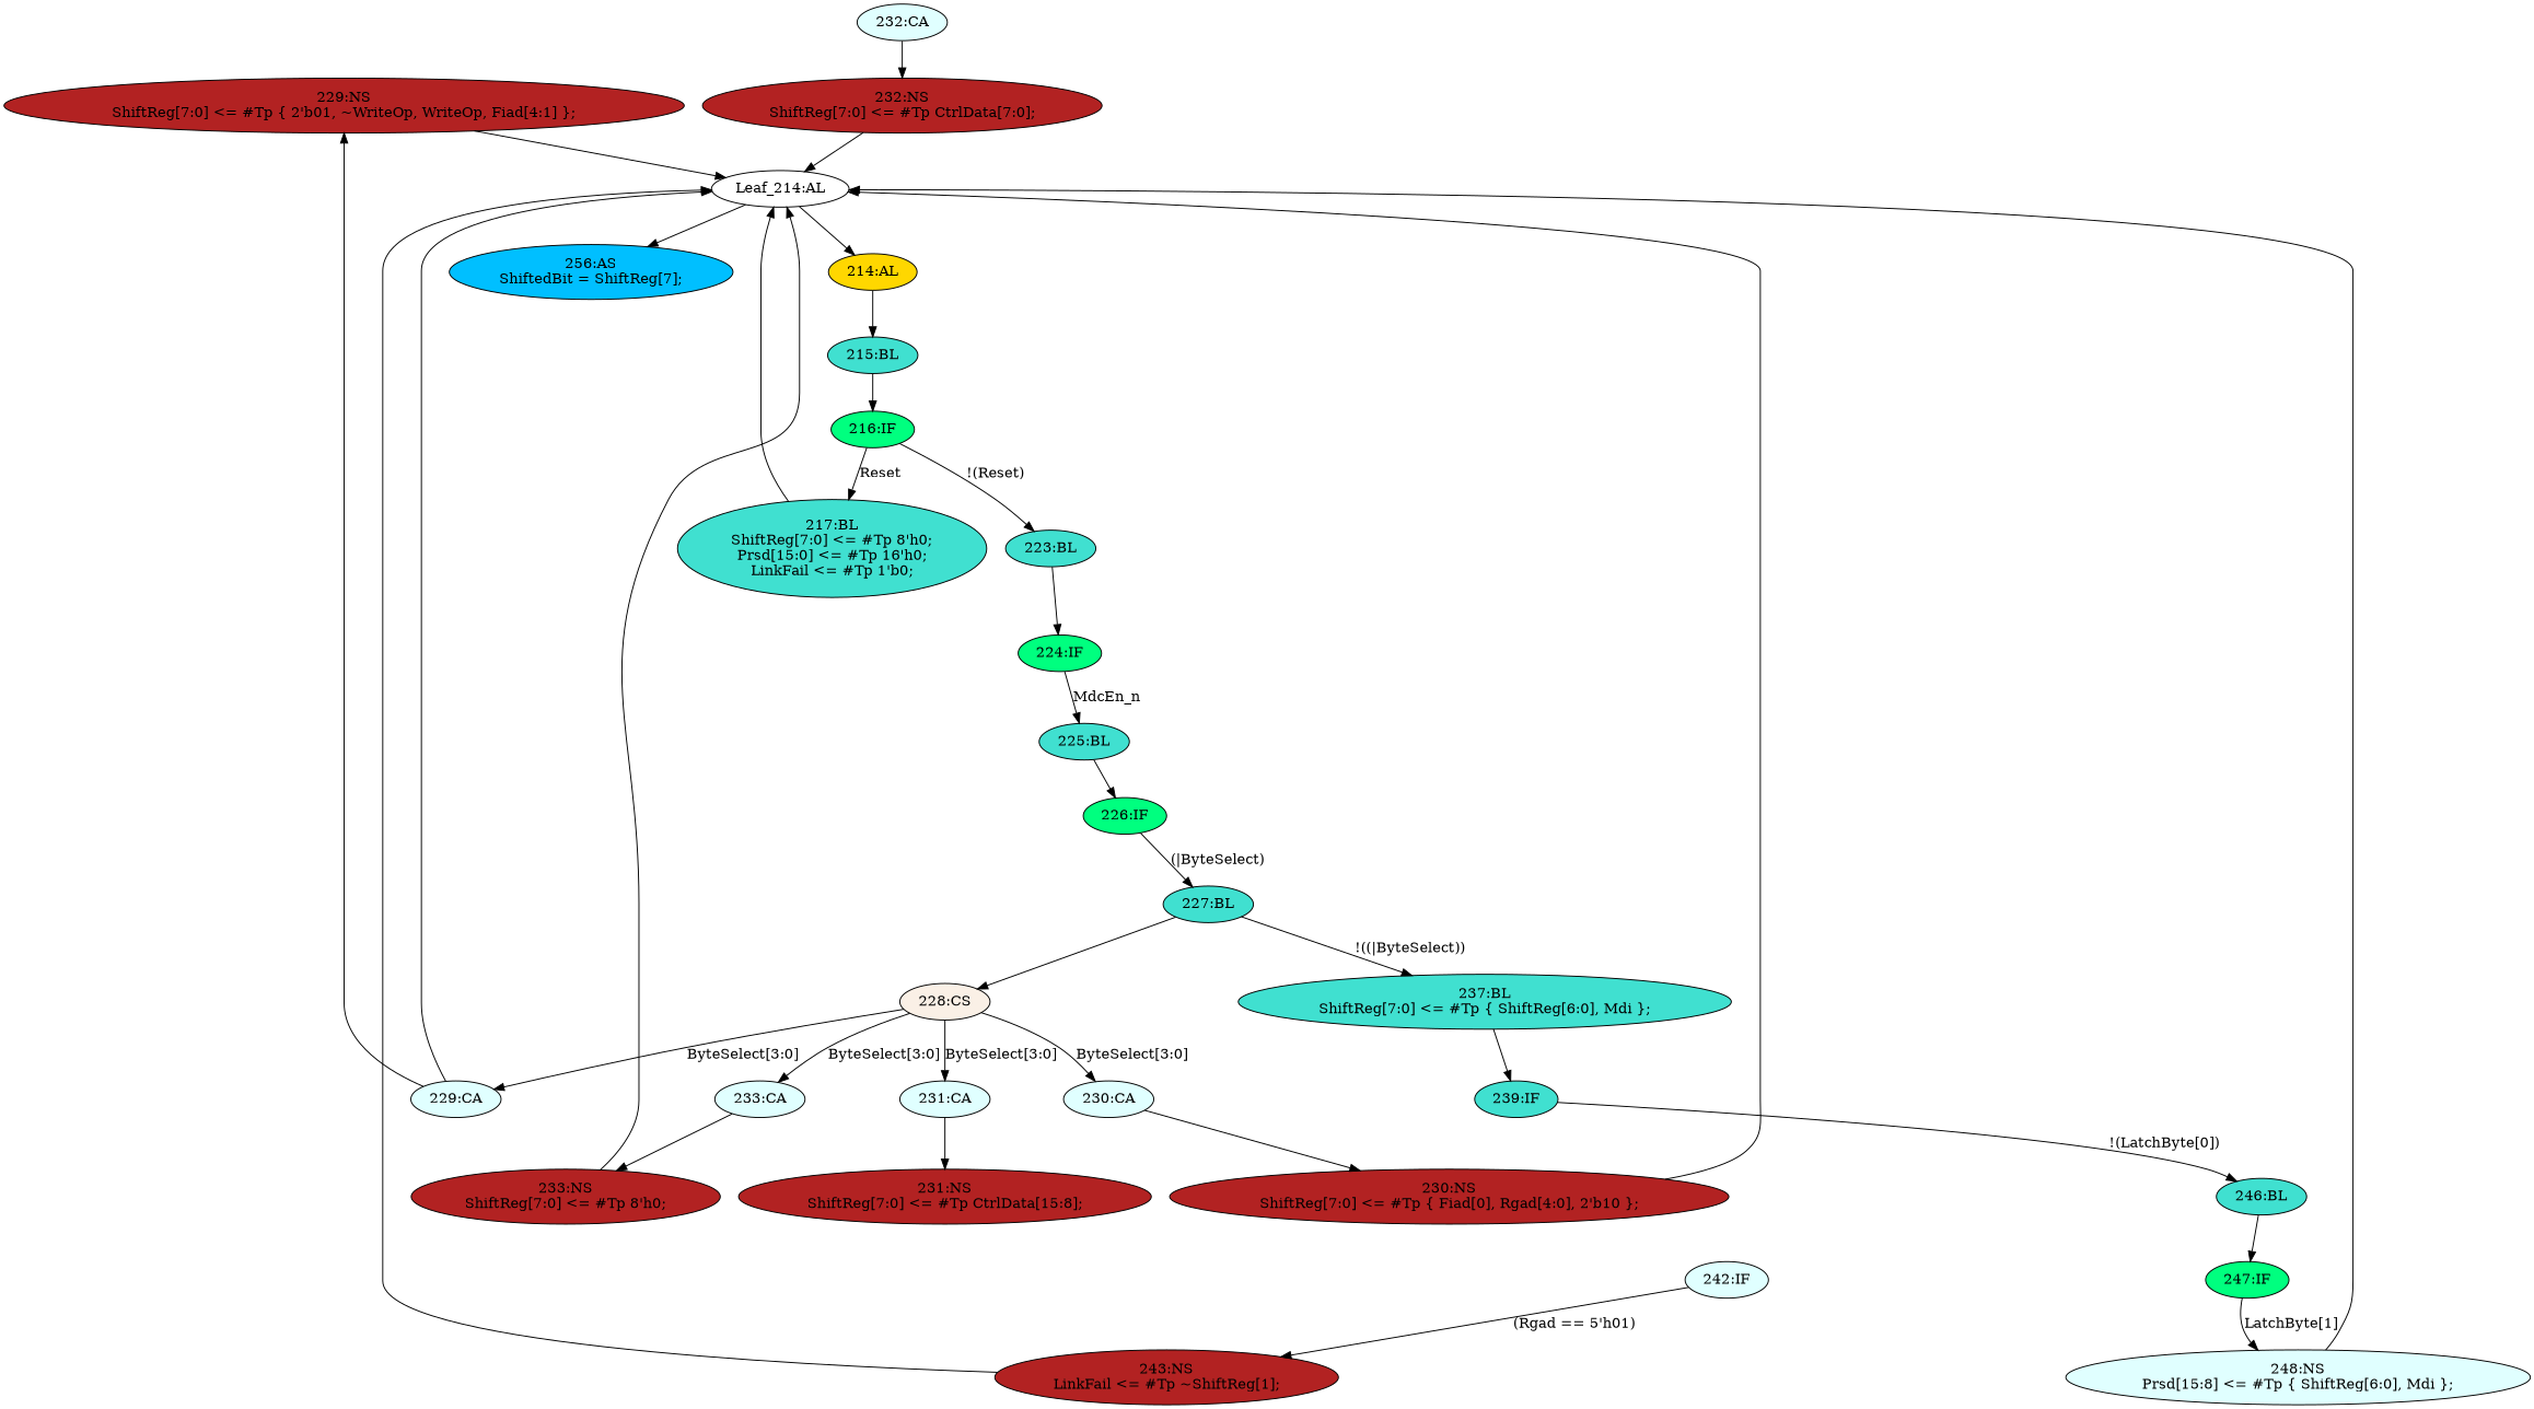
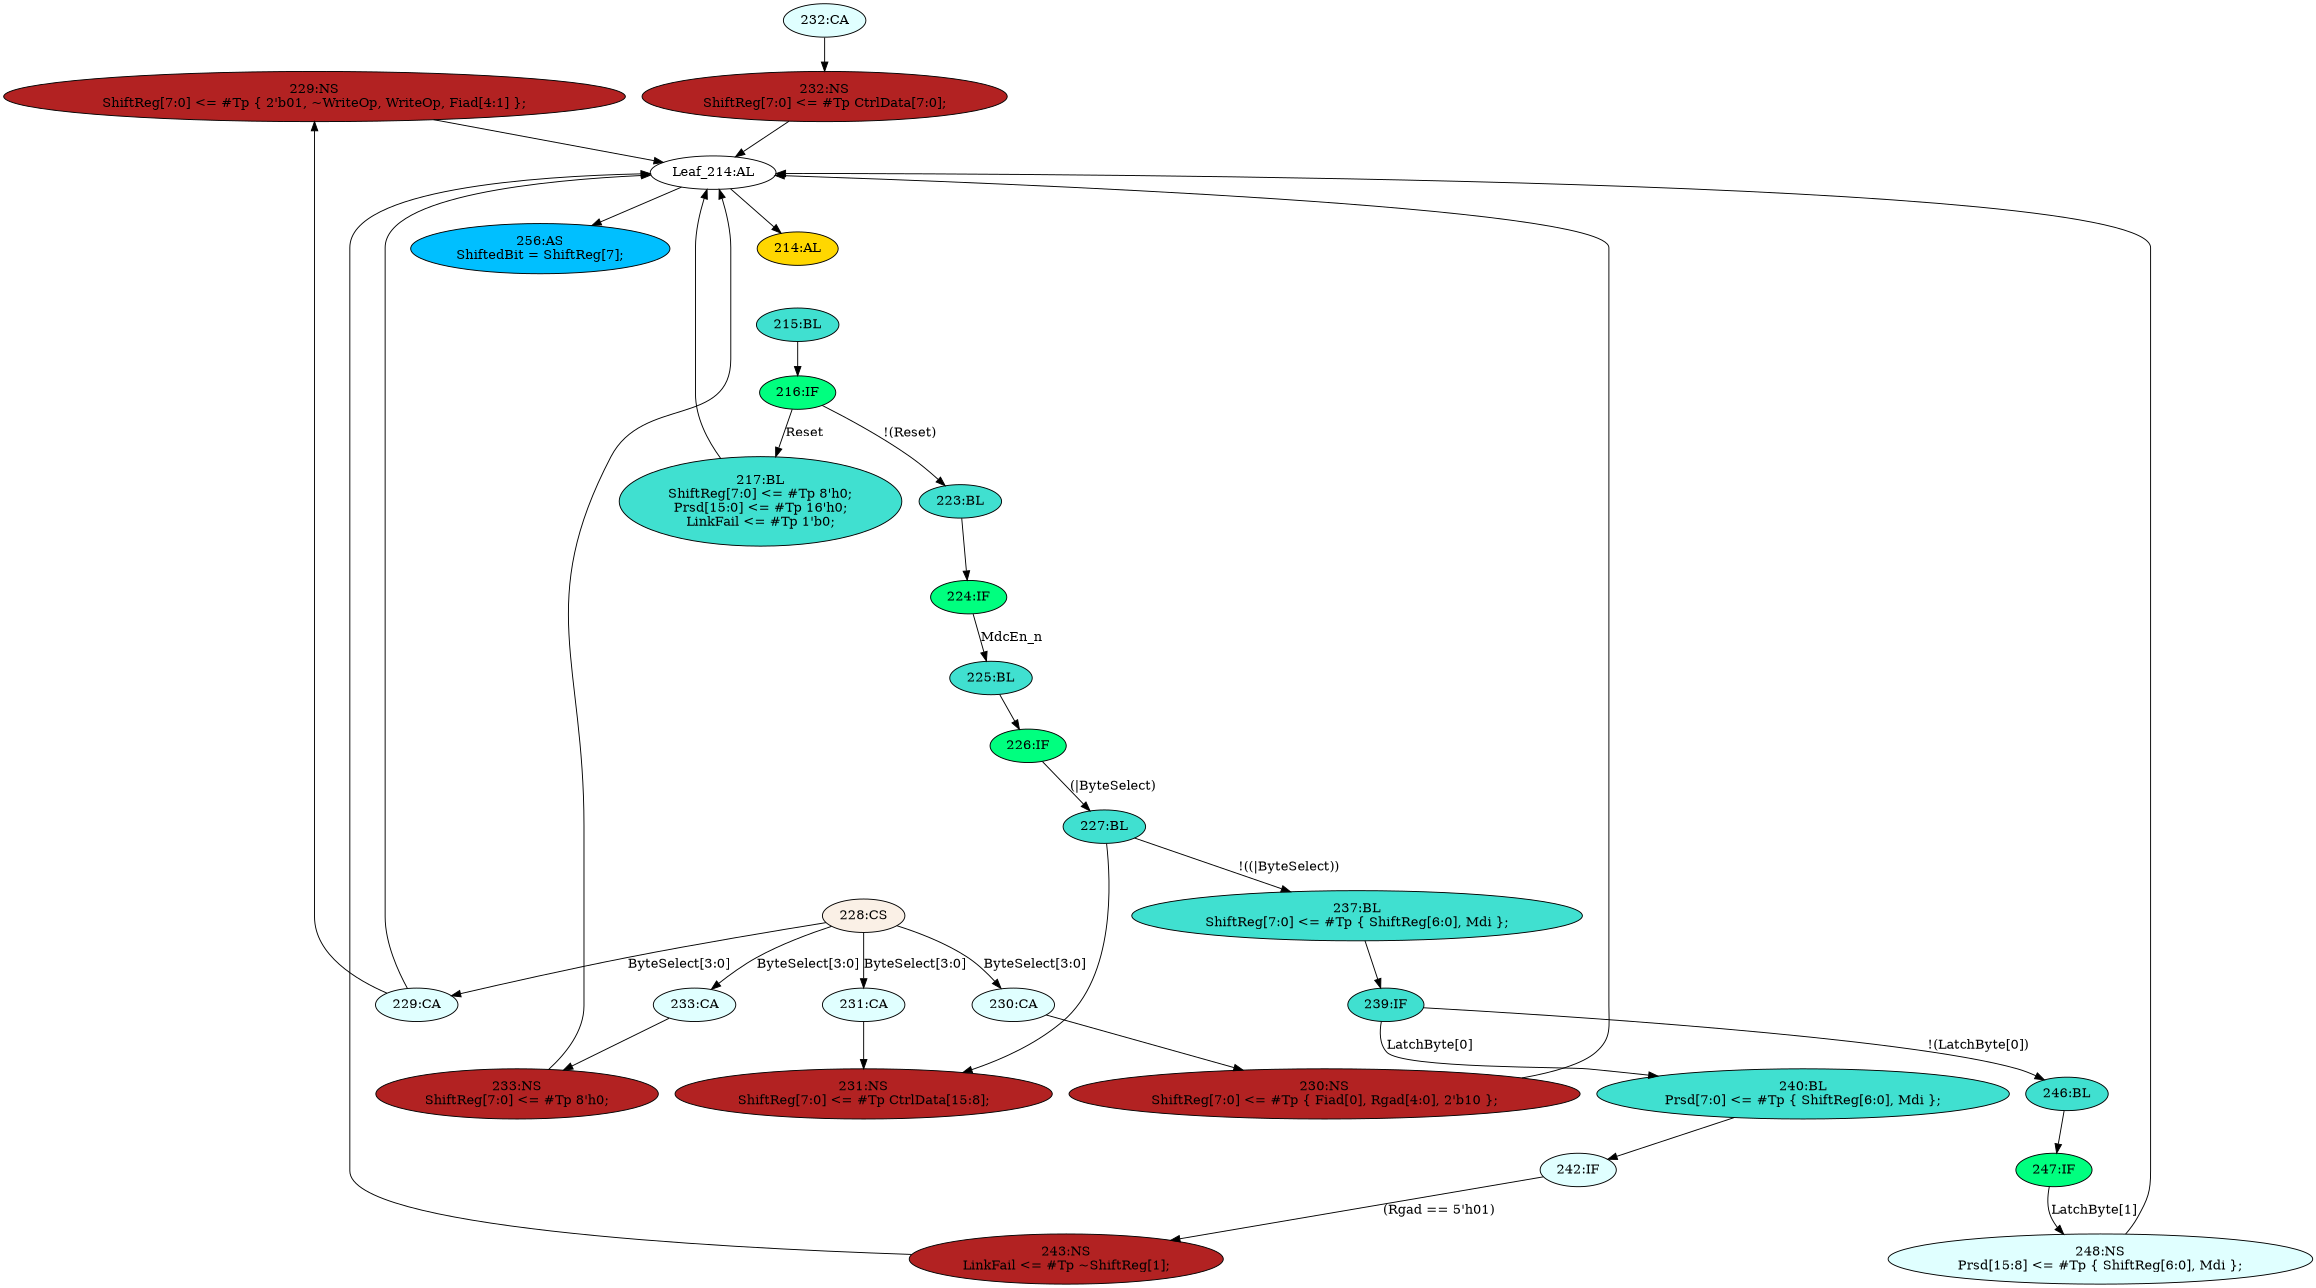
  strict digraph {
    node [fillcolor=turquoise statements="[]" style=filled typ=Block]
    edge [cond="[]" lineno=None]
    n1 [ast="<pyverilog.vparser.ast.NonblockingSubstitution object at 0x7f413439c3d0>" fillcolor=firebrick label="229:NS\nShiftReg[7:0] <= #Tp { 2'b01, ~WriteOp, WriteOp, Fiad[4:1] };" statements="[<pyverilog.vparser.ast.NonblockingSubstitution object at 0x7f413439c3d0>]" typ=NonblockingSubstitution]
    n2 [def_var="['ShiftReg', 'LinkFail', 'Prsd']" label="Leaf_214:AL" fillcolor="" statements="" style="" typ=""]
    n3 [ast="<pyverilog.vparser.ast.Assign object at 0x7f4134393e90>" def_var="['ShiftedBit']" fillcolor=deepskyblue label="256:AS\nShiftedBit = ShiftReg[7];" typ=Assign use_var="['ShiftReg']"]
    n4 [ast="<pyverilog.vparser.ast.Always object at 0x7f4133f841d0>" clk_sens=True fillcolor=gold label="214:AL" sens="['Clk', 'Reset']" typ=Always use_var="['Reset', 'Mdi', 'WriteOp', 'MdcEn_n', 'Fiad', 'Rgad', 'LatchByte', 'ShiftReg', 'CtrlData', 'ByteSelect']"]
    n5 [ast="<pyverilog.vparser.ast.Block object at 0x7f4133f84190>" label="215:BL"]
    n6 [ast="<pyverilog.vparser.ast.IfStatement object at 0x7f4133f84910>" fillcolor=springgreen label="216:IF" typ=IfStatement]
    n7 [ast="<pyverilog.vparser.ast.Block object at 0x7f4133f84750>" label="217:BL\nShiftReg[7:0] <= #Tp 8'h0;\nPrsd[15:0] <= #Tp 16'h0;\nLinkFail <= #Tp 1'b0;" statements="[<pyverilog.vparser.ast.NonblockingSubstitution object at 0x7f4133f84490>, <pyverilog.vparser.ast.NonblockingSubstitution object at 0x7f4133f84710>, <pyverilog.vparser.ast.NonblockingSubstitution object at 0x7f4133f848d0>]"]
    n8 [ast="<pyverilog.vparser.ast.Block object at 0x7f4133f84990>" label="223:BL"]
    n9 [ast="<pyverilog.vparser.ast.IfStatement object at 0x7f4133f84ad0>" fillcolor=springgreen label="224:IF" typ=IfStatement]
    n10 [ast="<pyverilog.vparser.ast.NonblockingSubstitution object at 0x7f4134395190>" fillcolor=firebrick label="243:NS\nLinkFail <= #Tp ~ShiftReg[1];" statements="[<pyverilog.vparser.ast.NonblockingSubstitution object at 0x7f4134395190>]" typ=NonblockingSubstitution]
    n11 [ast="<pyverilog.vparser.ast.Case object at 0x7f4134393290>" fillcolor=lightcyan label="233:CA" typ=Case]
    n12 [ast="<pyverilog.vparser.ast.NonblockingSubstitution object at 0x7f4134393350>" fillcolor=firebrick label="233:NS\nShiftReg[7:0] <= #Tp 8'h0;" statements="[<pyverilog.vparser.ast.NonblockingSubstitution object at 0x7f4134393350>]" typ=NonblockingSubstitution]
    n13 [ast="<pyverilog.vparser.ast.Block object at 0x7f4133f84b10>" label="225:BL"]
    n14 [ast="<pyverilog.vparser.ast.IfStatement object at 0x7f4134393390>" fillcolor=springgreen label="226:IF" typ=IfStatement]
    n15 [ast="<pyverilog.vparser.ast.Block object at 0x7f4133f84c10>" label="227:BL"]
    n16 [ast="<pyverilog.vparser.ast.Block object at 0x7f4134393d90>" label="246:BL"]
    n17 [ast="<pyverilog.vparser.ast.IfStatement object at 0x7f4134395490>" fillcolor=springgreen label="247:IF" typ=IfStatement]
    n18 [ast="<pyverilog.vparser.ast.NonblockingSubstitution object at 0x7f4134395690>" fillcolor=lightcyan label="248:NS\nPrsd[15:8] <= #Tp { ShiftReg[6:0], Mdi };" statements="[<pyverilog.vparser.ast.NonblockingSubstitution object at 0x7f4134395690>]" typ=NonblockingSubstitution]
    n19 [ast="<pyverilog.vparser.ast.NonblockingSubstitution object at 0x7f413439cc50>" fillcolor=firebrick label="231:NS\nShiftReg[7:0] <= #Tp CtrlData[15:8];" statements="[<pyverilog.vparser.ast.NonblockingSubstitution object at 0x7f413439cc50>]" typ=NonblockingSubstitution]
    n20 [ast="<pyverilog.vparser.ast.Case object at 0x7f413439c590>" fillcolor=lightcyan label="230:CA" typ=Case]
    n21 [ast="<pyverilog.vparser.ast.NonblockingSubstitution object at 0x7f413439c8d0>" fillcolor=firebrick label="230:NS\nShiftReg[7:0] <= #Tp { Fiad[0], Rgad[4:0], 2'b10 };" statements="[<pyverilog.vparser.ast.NonblockingSubstitution object at 0x7f413439c8d0>]" typ=NonblockingSubstitution]
    n22 [ast="<pyverilog.vparser.ast.CaseStatement object at 0x7f4134393110>" fillcolor=linen label="228:CS" typ=CaseStatement]
    n23 [ast="<pyverilog.vparser.ast.Case object at 0x7f413439cad0>" fillcolor=lightcyan label="231:CA" typ=Case]
    n24 [ast="<pyverilog.vparser.ast.Case object at 0x7f413439c050>" fillcolor=lightcyan label="229:CA" typ=Case]
    n25 [ast="<pyverilog.vparser.ast.Case object at 0x7f413439ce90>" fillcolor=lightcyan label="232:CA" typ=Case]
    n26 [ast="<pyverilog.vparser.ast.NonblockingSubstitution object at 0x7f4134393050>" fillcolor=firebrick label="232:NS\nShiftReg[7:0] <= #Tp CtrlData[7:0];" statements="[<pyverilog.vparser.ast.NonblockingSubstitution object at 0x7f4134393050>]" typ=NonblockingSubstitution]
    n27 [ast="<pyverilog.vparser.ast.Block object at 0x7f4134393810>" label="237:BL\nShiftReg[7:0] <= #Tp { ShiftReg[6:0], Mdi };" statements="[<pyverilog.vparser.ast.NonblockingSubstitution object at 0x7f4134393790>]"]
    n28 [ast="<pyverilog.vparser.ast.IfStatement object at 0x7f4134395210>" label="239:IF" typ=IfStatement]
+   n29 [ast="<pyverilog.vparser.ast.Block object at 0x7f4134393dd0>" label="240:BL\nPrsd[7:0] <= #Tp { ShiftReg[6:0], Mdi };" statements="[<pyverilog.vparser.ast.NonblockingSubstitution object at 0x7f4134393d50>]"]
    n30 [ast="<pyverilog.vparser.ast.IfStatement object at 0x7f4134393ed0>" fillcolor=lightcyan label="242:IF" typ=IfStatement]
    n1 -> n2
    n2 -> n3 [cond="" lineno=""]
    n2 -> n4 [cond="" lineno=""]
-   n4 -> n5
    n5 -> n6
    n6 -> n7 [cond="['Reset']" label=Reset lineno=216]
    n6 -> n8 [cond="['Reset']" label="!(Reset)" lineno=216]
    n7 -> n2
    n8 -> n9
    n9 -> n13 [cond="['MdcEn_n']" label=MdcEn_n lineno=224]
    n10 -> n2
    n11 -> n12
    n12 -> n2
    n13 -> n14
    n14 -> n15 [cond="['ByteSelect']" label="(|ByteSelect)" lineno=226]
-   n15 -> n22
+   n15 -> n19
    n15 -> n27 [cond="['ByteSelect']" label="!((|ByteSelect))" lineno=226]
    n16 -> n17
    n17 -> n18 [cond="['LatchByte']" label="LatchByte[1]" lineno=247]
    n18 -> n2
    n20 -> n21
    n21 -> n2
    n22 -> n11 [cond="['ByteSelect']" label="ByteSelect[3:0]" lineno=228]
    n22 -> n20 [cond="['ByteSelect']" label="ByteSelect[3:0]" lineno=228]
    n22 -> n23 [cond="['ByteSelect']" label="ByteSelect[3:0]" lineno=228]
    n22 -> n24 [cond="['ByteSelect']" label="ByteSelect[3:0]" lineno=228]
    n23 -> n19
    n24 -> n1
    n24 -> n2
    n25 -> n26
    n26 -> n2
    n27 -> n28
    n28 -> n16 [cond="['LatchByte']" label="!(LatchByte[0])" lineno=239]
+   n28 -> n29 [cond="['LatchByte']" label="LatchByte[0]" lineno=239]
+   n29 -> n30
    n30 -> n10 [cond="['Rgad']" label="(Rgad == 5'h01)" lineno=242]
  }
